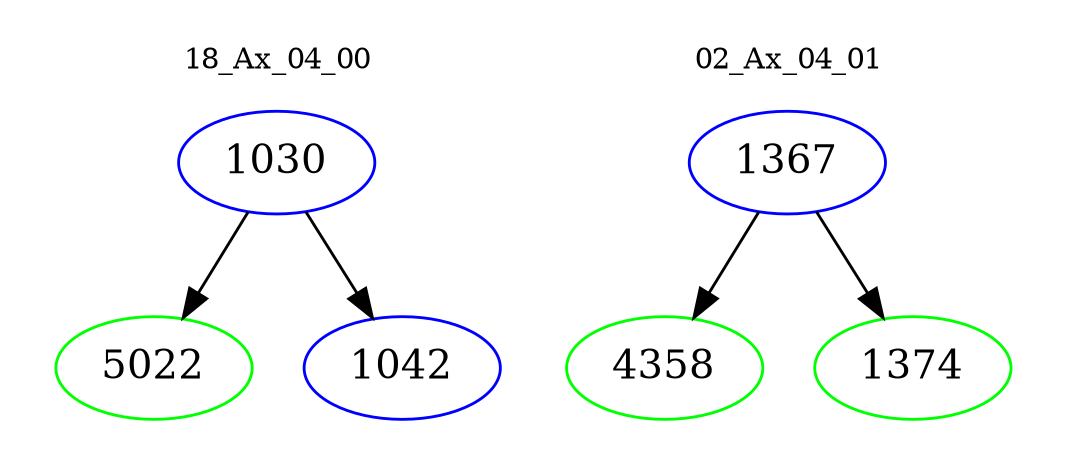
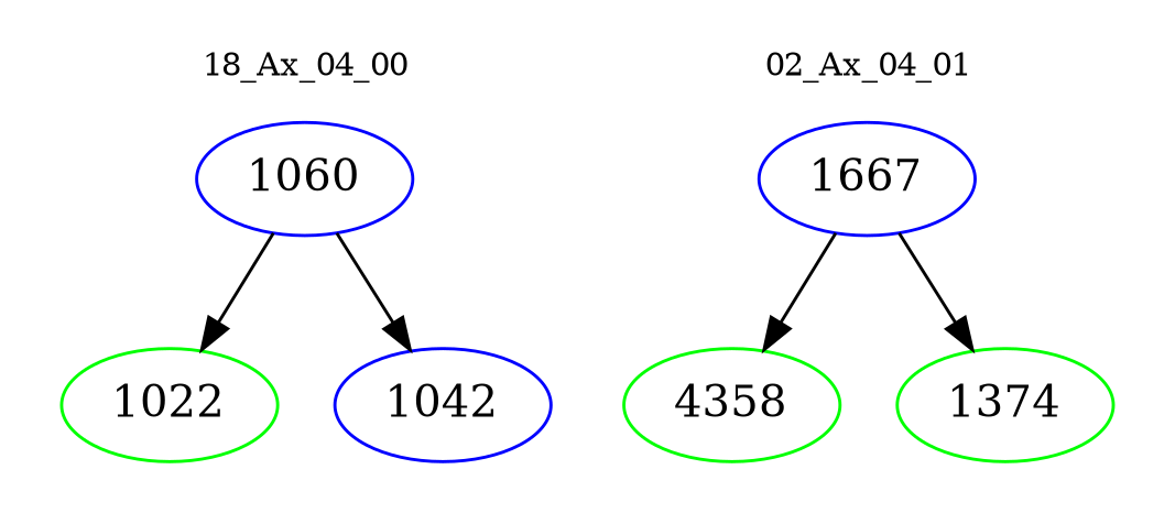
  digraph {
    node [color=blue]
    edge [color=black]
-   n1 [label=1030]
-   n2 [color=green label=5022]
+   n1 [label=1060]
+   n2 [color=green label=1022]
    n3 [label=1042]
-   n4 [label=1367]
+   n4 [label=1667]
    n5 [color=green label=4358]
    n6 [color=green label=1374]
    subgraph cluster_1 {
      color=white
      fontsize=10
      label="18_Ax_04_00"
      n1
      n2
      n3
    }
    subgraph cluster_2 {
      color=white
      fontsize=10
      label="02_Ax_04_01"
      n4
      n5
      n6
    }
    n1 -> n2
    n1 -> n3
    n4 -> n5
    n4 -> n6
  }
